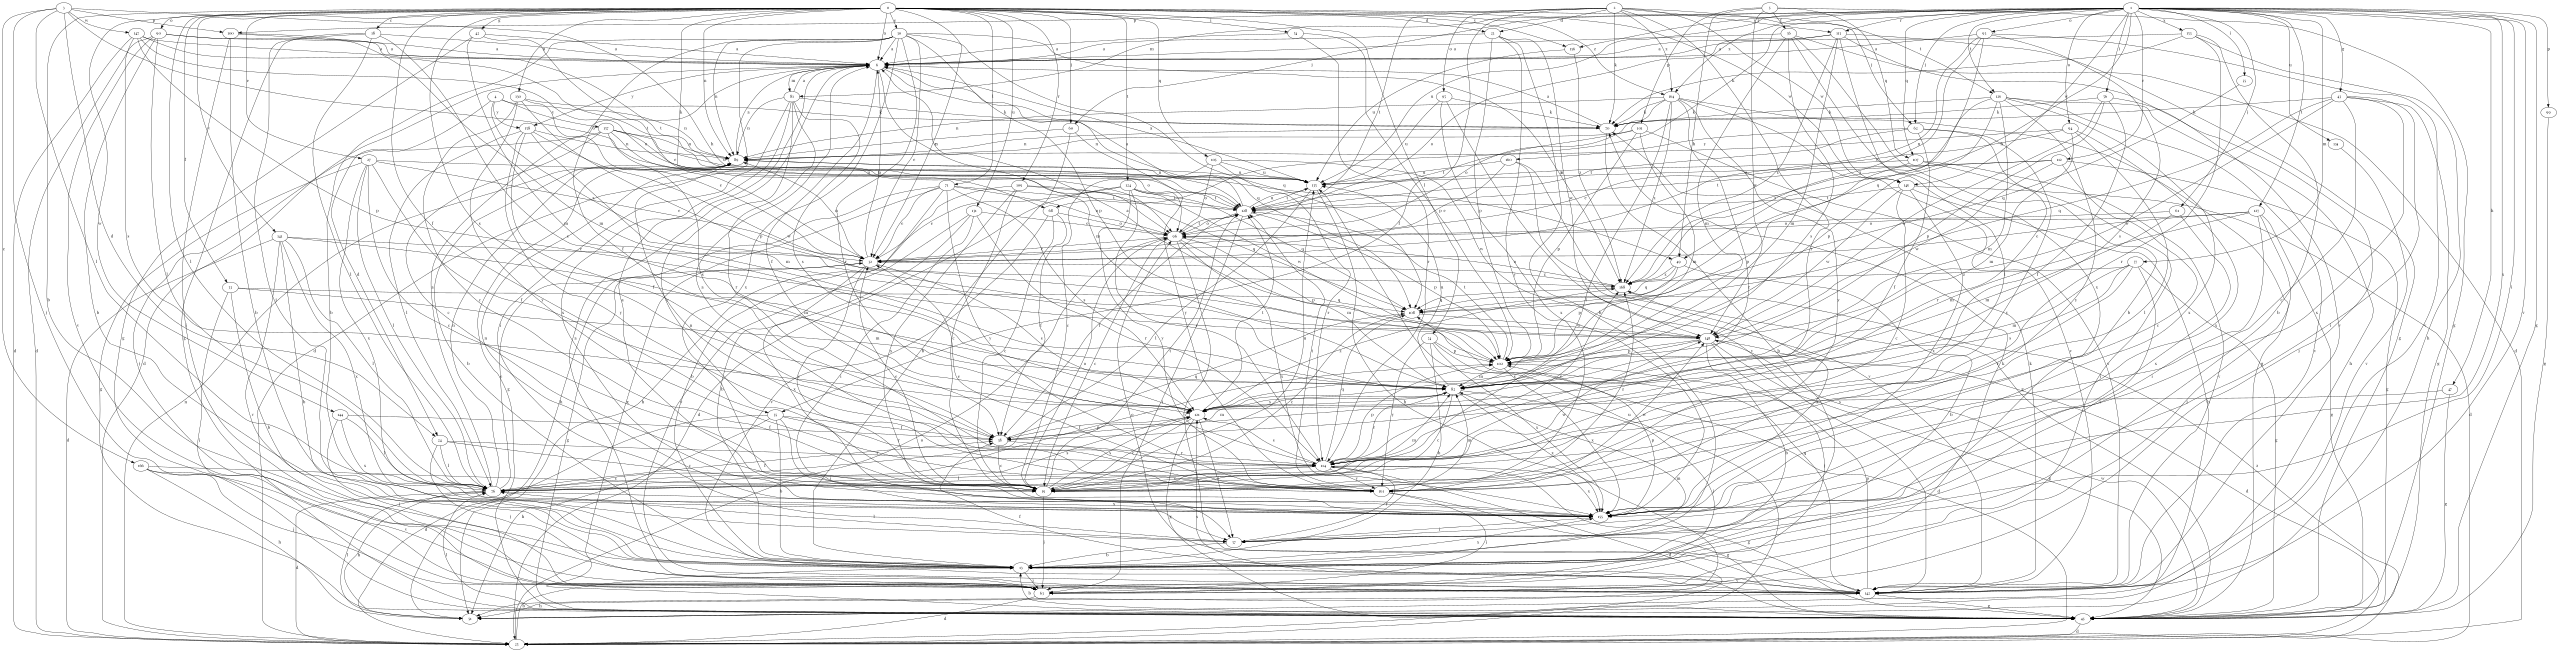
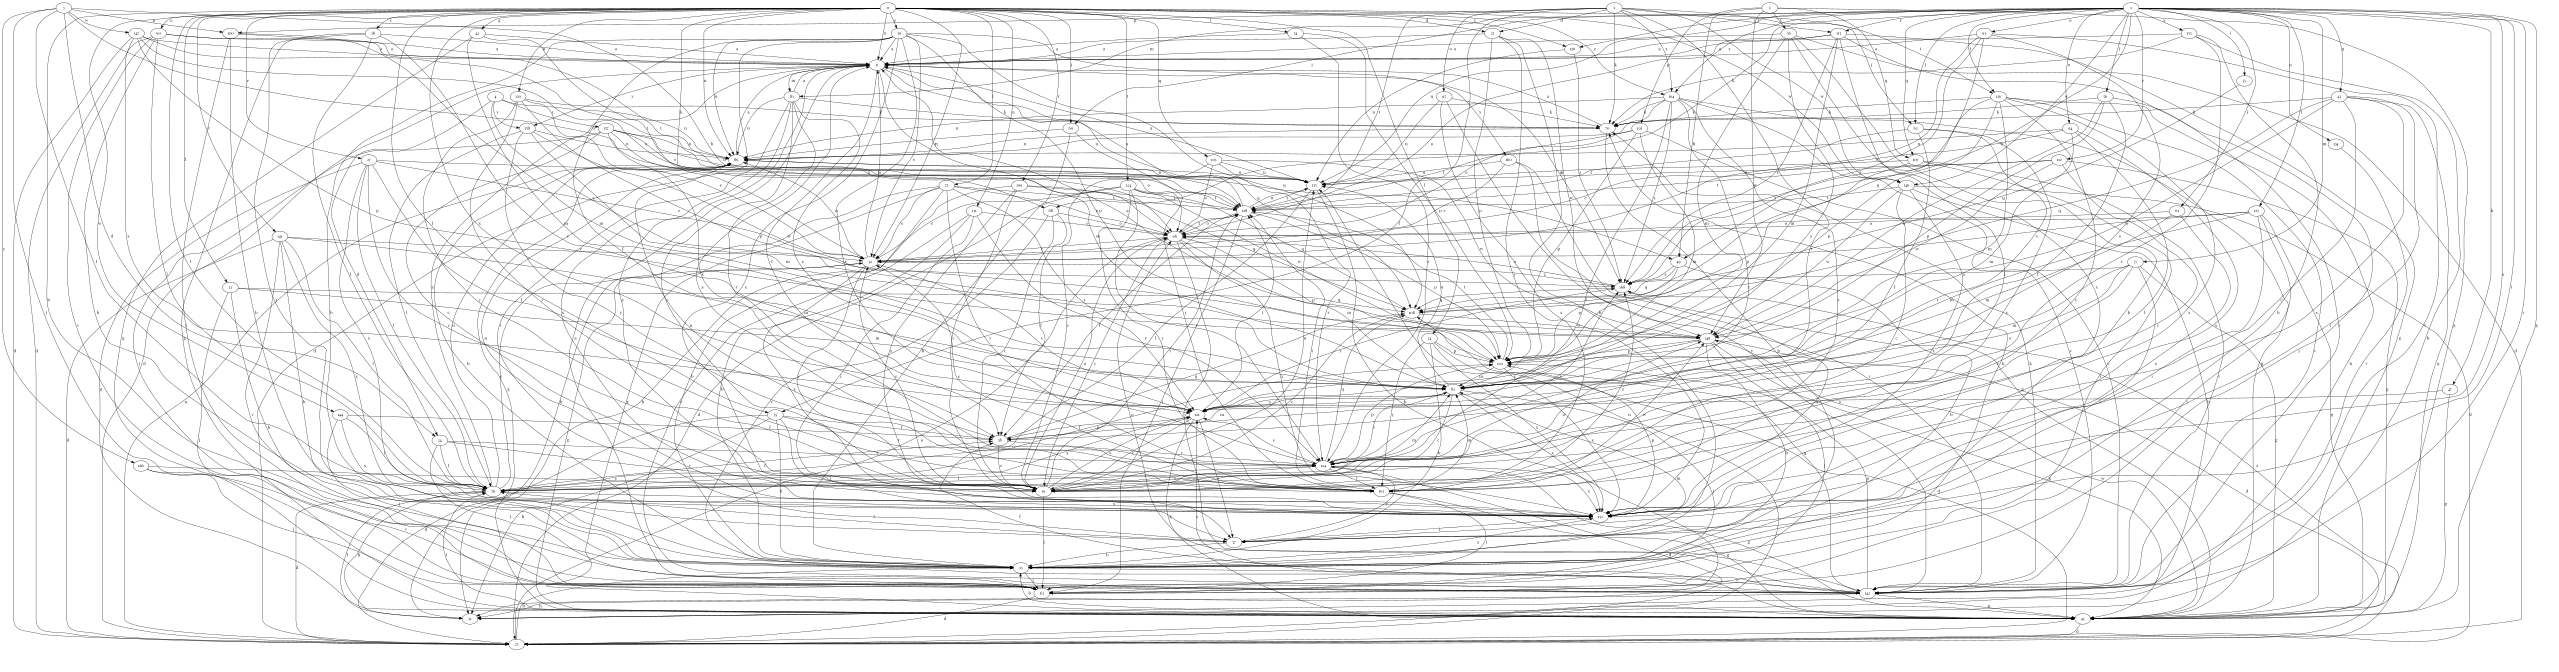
  strict digraph {
    fontname="Playfair Display"
    node [fontname="Playfair Display"]
    edge [fontname="Playfair Display"]
    0
    6
    13
    18
    23
    27
    30
    32
    33
    35
    42
    54
    60
    68
    71
    74
    76
    89
    90
    105
    109
    121
    124
    126
    130
    131
    141
    144
    146
    156
    164
    81
    158
    25
    38
    82
    108
    160
    142
    155
    63
    45
    57
    148
    102
    161
    135
    19
    114
    168
    51
    96
    128
    70
    1
    43
    47
    49
    55
    56
    61
    62
    77
    93
    94
-   99
    107
    112
    113
    127
    134
    153
    2
    95
    100
    3
    24
    147
    166
    4
    157
    5
    36
    101
    0 -> 6 [label=a]
    0 -> 13 [label=b]
    0 -> 18 [label=c]
    0 -> 23 [label=d]
    0 -> 27 [label=e]
    0 -> 30 [label=e]
    0 -> 32 [label=e]
    0 -> 33 [label=f]
    0 -> 35 [label=f]
    0 -> 42 [label=g]
    0 -> 54 [label=i]
    0 -> 60 [label=j]
    0 -> 68 [label=k]
    0 -> 71 [label=l]
    0 -> 74 [label=l]
    0 -> 76 [label=l]
    0 -> 89 [label=n]
    0 -> 90 [label=o]
    0 -> 105 [label=q]
    0 -> 109 [label=r]
    0 -> 121 [label=s]
    0 -> 124 [label=t]
    0 -> 126 [label=t]
    0 -> 130 [label=u]
    0 -> 131 [label=u]
    0 -> 141 [label=v]
    0 -> 144 [label=w]
    0 -> 146 [label=w]
    0 -> 156 [label=y]
    0 -> 164 [label=z]
    6 -> 81 [label=m]
    6 -> 158 [label=y]
    6 -> 25 [label=d]
    6 -> 38 [label=f]
    6 -> 82 [label=m]
    6 -> 108 [label=q]
-   62 -> 160 [label=y]
+   6 -> 160 [label=y]
    13 -> 82 [label=m]
    13 -> 142 [label=v]
    13 -> 155 [label=x]
    13 -> 63 [label=j]
    18 -> 6 [label=a]
    18 -> 76 [label=l]
    18 -> 121 [label=s]
    18 -> 45 [label=g]
    18 -> 57 [label=i]
    23 -> 6 [label=a]
    23 -> 13 [label=b]
    23 -> 148 [label=w]
    23 -> 102 [label=p]
    23 -> 161 [label=y]
    27 -> 32 [label=e]
    27 -> 76 [label=l]
    27 -> 38 [label=f]
    27 -> 155 [label=x]
    27 -> 45 [label=g]
    27 -> 135 [label=u]
    27 -> 19 [label=c]
    30 -> 6 [label=a]
    30 -> 13 [label=b]
    30 -> 32 [label=e]
    30 -> 89 [label=n]
    30 -> 25 [label=d]
    30 -> 38 [label=f]
    30 -> 108 [label=q]
    30 -> 155 [label=x]
    30 -> 102 [label=p]
    30 -> 114 [label=r]
    30 -> 168 [label=z]
    32 -> 6 [label=a]
    32 -> 89 [label=n]
    32 -> 121 [label=s]
    32 -> 155 [label=x]
    32 -> 45 [label=g]
    32 -> 19 [label=c]
    32 -> 168 [label=z]
    33 -> 13 [label=b]
    33 -> 82 [label=m]
    33 -> 108 [label=q]
    33 -> 63 [label=j]
    35 -> 13 [label=b]
    35 -> 25 [label=d]
    35 -> 38 [label=f]
    35 -> 57 [label=i]
    35 -> 114 [label=r]
    35 -> 51 [label=h]
    42 -> 6 [label=a]
    42 -> 32 [label=e]
    42 -> 82 [label=m]
    42 -> 45 [label=g]
    54 -> 6 [label=a]
    54 -> 102 [label=p]
    54 -> 114 [label=r]
    60 -> 13 [label=b]
    60 -> 89 [label=n]
    60 -> 161 [label=y]
    68 -> 38 [label=f]
    68 -> 142 [label=v]
    68 -> 19 [label=c]
    68 -> 96 [label=o]
    71 -> 13 [label=b]
    71 -> 32 [label=e]
    71 -> 121 [label=s]
    71 -> 45 [label=g]
    71 -> 161 [label=y]
    71 -> 51 [label=h]
    71 -> 96 [label=o]
    71 -> 128 [label=t]
    74 -> 13 [label=b]
    74 -> 25 [label=d]
    74 -> 155 [label=x]
    74 -> 102 [label=p]
    74 -> 161 [label=y]
    76 -> 6 [label=a]
    76 -> 32 [label=e]
    76 -> 89 [label=n]
    76 -> 121 [label=s]
    76 -> 25 [label=d]
    76 -> 38 [label=f]
    76 -> 155 [label=x]
    76 -> 102 [label=p]
    76 -> 51 [label=h]
    89 -> 6 [label=a]
    89 -> 13 [label=b]
    89 -> 45 [label=g]
    89 -> 135 [label=u]
    90 -> 6 [label=a]
    90 -> 13 [label=b]
    90 -> 76 [label=l]
    90 -> 25 [label=d]
    90 -> 142 [label=v]
    90 -> 128 [label=t]
    105 -> 148 [label=w]
    105 -> 135 [label=u]
    105 -> 19 [label=c]
    105 -> 114 [label=r]
    105 -> 96 [label=o]
    109 -> 108 [label=q]
    109 -> 155 [label=x]
    109 -> 19 [label=c]
    109 -> 51 [label=h]
    109 -> 128 [label=t]
    121 -> 38 [label=f]
    121 -> 45 [label=g]
    121 -> 57 [label=i]
    121 -> 19 [label=c]
    121 -> 168 [label=z]
    121 -> 128 [label=t]
    124 -> 32 [label=e]
    124 -> 25 [label=d]
    124 -> 108 [label=q]
    124 -> 148 [label=w]
    124 -> 161 [label=y]
    124 -> 114 [label=r]
    124 -> 128 [label=t]
    126 -> 82 [label=m]
    126 -> 142 [label=v]
    126 -> 155 [label=x]
    126 -> 102 [label=p]
    126 -> 161 [label=y]
    126 -> 168 [label=z]
    126 -> 51 [label=h]
    126 -> 70 [label=k]
    130 -> 32 [label=e]
    130 -> 102 [label=p]
    130 -> 161 [label=y]
    130 -> 19 [label=c]
    130 -> 70 [label=k]
    131 -> 13 [label=b]
    131 -> 142 [label=v]
    131 -> 57 [label=i]
    131 -> 114 [label=r]
    131 -> 96 [label=o]
    141 -> 13 [label=b]
    141 -> 32 [label=e]
    141 -> 76 [label=l]
    141 -> 25 [label=d]
    141 -> 82 [label=m]
    141 -> 142 [label=v]
    141 -> 155 [label=x]
    144 -> 76 [label=l]
    144 -> 38 [label=f]
    144 -> 155 [label=x]
    144 -> 63 [label=j]
    146 -> 25 [label=d]
    146 -> 155 [label=x]
    146 -> 148 [label=w]
    146 -> 19 [label=c]
    146 -> 51 [label=h]
    146 -> 128 [label=t]
    156 -> 135 [label=u]
    156 -> 168 [label=z]
    164 -> 76 [label=l]
    164 -> 89 [label=n]
    164 -> 142 [label=v]
    164 -> 45 [label=g]
    164 -> 161 [label=y]
    164 -> 114 [label=r]
    164 -> 168 [label=z]
    164 -> 96 [label=o]
    164 -> 70 [label=k]
    81 -> 6 [label=a]
    81 -> 89 [label=n]
    81 -> 121 [label=s]
    81 -> 155 [label=x]
    81 -> 57 [label=i]
    81 -> 19 [label=c]
    81 -> 114 [label=r]
    81 -> 70 [label=k]
    158 -> 76 [label=l]
    158 -> 89 [label=n]
-   158 -> 38 [label=f]
    158 -> 82 [label=m]
    158 -> 148 [label=w]
    158 -> 161 [label=y]
    25 -> 13 [label=b]
    25 -> 89 [label=n]
    25 -> 135 [label=u]
    25 -> 168 [label=z]
    25 -> 96 [label=o]
    38 -> 82 [label=m]
    38 -> 108 [label=q]
    38 -> 19 [label=c]
    38 -> 114 [label=r]
    82 -> 121 [label=s]
    82 -> 155 [label=x]
    82 -> 63 [label=j]
    82 -> 135 [label=u]
    82 -> 19 [label=c]
    82 -> 114 [label=r]
    108 -> 148 [label=w]
    108 -> 19 [label=c]
    160 -> 32 [label=e]
    160 -> 142 [label=v]
    160 -> 45 [label=g]
    160 -> 135 [label=u]
    142 -> 6 [label=a]
    142 -> 38 [label=f]
    142 -> 108 [label=q]
    142 -> 45 [label=g]
    142 -> 102 [label=p]
    142 -> 51 [label=h]
    142 -> 96 [label=o]
    142 -> 70 [label=k]
    155 -> 6 [label=a]
    155 -> 89 [label=n]
    155 -> 57 [label=i]
    155 -> 102 [label=p]
    63 -> 25 [label=d]
    63 -> 70 [label=k]
    45 -> 13 [label=b]
    45 -> 76 [label=l]
    45 -> 121 [label=s]
    45 -> 25 [label=d]
    45 -> 148 [label=w]
    57 -> 13 [label=b]
    57 -> 76 [label=l]
    57 -> 114 [label=r]
    148 -> 6 [label=a]
    148 -> 13 [label=b]
    148 -> 121 [label=s]
    148 -> 25 [label=d]
    148 -> 63 [label=j]
    148 -> 45 [label=g]
    148 -> 102 [label=p]
    102 -> 82 [label=m]
    102 -> 155 [label=x]
    102 -> 128 [label=t]
    161 -> 6 [label=a]
    161 -> 32 [label=e]
    161 -> 89 [label=n]
    161 -> 82 [label=m]
    161 -> 63 [label=j]
    161 -> 45 [label=g]
    161 -> 148 [label=w]
    161 -> 128 [label=t]
    135 -> 6 [label=a]
    135 -> 76 [label=l]
    135 -> 89 [label=n]
    135 -> 51 [label=h]
    135 -> 128 [label=t]
    19 -> 32 [label=e]
    19 -> 121 [label=s]
    19 -> 82 [label=m]
    19 -> 63 [label=j]
    19 -> 148 [label=w]
    19 -> 135 [label=u]
    19 -> 168 [label=z]
    19 -> 96 [label=o]
    19 -> 128 [label=t]
    114 -> 76 [label=l]
    114 -> 121 [label=s]
    114 -> 25 [label=d]
    114 -> 108 [label=q]
    114 -> 155 [label=x]
    114 -> 45 [label=g]
    114 -> 102 [label=p]
    114 -> 161 [label=y]
    114 -> 19 [label=c]
    114 -> 168 [label=z]
    168 -> 108 [label=q]
    168 -> 155 [label=x]
    168 -> 96 [label=o]
    51 -> 76 [label=l]
    96 -> 32 [label=e]
    96 -> 82 [label=m]
    96 -> 142 [label=v]
    96 -> 155 [label=x]
    96 -> 102 [label=p]
    96 -> 19 [label=c]
    96 -> 128 [label=t]
    128 -> 6 [label=a]
    128 -> 38 [label=f]
    128 -> 63 [label=j]
    128 -> 102 [label=p]
    128 -> 135 [label=u]
    128 -> 96 [label=o]
    70 -> 6 [label=a]
    70 -> 13 [label=b]
    70 -> 89 [label=n]
    1 -> 60 [label=j]
    1 -> 68 [label=k]
    1 -> 126 [label=t]
    1 -> 146 [label=w]
    1 -> 156 [label=y]
    1 -> 164 [label=z]
    1 -> 81 [label=m]
    1 -> 142 [label=v]
    1 -> 155 [label=x]
    1 -> 45 [label=g]
    1 -> 57 [label=i]
    1 -> 135 [label=u]
    1 -> 43 [label=g]
    1 -> 47 [label=h]
    1 -> 49 [label=h]
    1 -> 55 [label=i]
    1 -> 56 [label=i]
    1 -> 61 [label=j]
    1 -> 62 [label=j]
    1 -> 77 [label=m]
    1 -> 93 [label=o]
    1 -> 94 [label=o]
-   1 -> 99 [label=p]
    1 -> 107 [label=q]
    1 -> 112 [label=r]
    1 -> 113 [label=r]
    1 -> 127 [label=t]
    1 -> 134 [label=u]
    1 -> 153 [label=x]
    43 -> 108 [label=q]
    43 -> 155 [label=x]
    43 -> 45 [label=g]
    43 -> 57 [label=i]
    43 -> 148 [label=w]
    43 -> 19 [label=c]
    43 -> 70 [label=k]
    47 -> 121 [label=s]
    47 -> 45 [label=g]
    49 -> 13 [label=b]
    49 -> 108 [label=q]
    49 -> 102 [label=p]
    49 -> 168 [label=z]
    55 -> 108 [label=q]
    56 -> 38 [label=f]
    56 -> 63 [label=j]
    56 -> 148 [label=w]
    56 -> 102 [label=p]
    56 -> 70 [label=k]
    61 -> 82 [label=m]
    61 -> 155 [label=x]
    61 -> 96 [label=o]
    62 -> 38 [label=f]
    62 -> 161 [label=y]
    62 -> 114 [label=r]
    62 -> 128 [label=t]
    77 -> 121 [label=s]
    77 -> 82 [label=m]
    77 -> 45 [label=g]
    77 -> 57 [label=i]
    77 -> 114 [label=r]
    77 -> 168 [label=z]
    93 -> 6 [label=a]
    93 -> 32 [label=e]
    93 -> 121 [label=s]
    93 -> 108 [label=q]
    93 -> 142 [label=v]
    93 -> 168 [label=z]
    94 -> 32 [label=e]
    94 -> 76 [label=l]
    94 -> 89 [label=n]
    94 -> 82 [label=m]
    94 -> 155 [label=x]
-   99 -> 45 [label=g]
    107 -> 142 [label=v]
    107 -> 63 [label=j]
    107 -> 102 [label=p]
    107 -> 135 [label=u]
    112 -> 45 [label=g]
    112 -> 148 [label=w]
    112 -> 135 [label=u]
    112 -> 19 [label=c]
    112 -> 128 [label=t]
    113 -> 6 [label=a]
    113 -> 76 [label=l]
    113 -> 82 [label=m]
    113 -> 142 [label=v]
    113 -> 45 [label=g]
    113 -> 168 [label=z]
    113 -> 96 [label=o]
    127 -> 32 [label=e]
    127 -> 82 [label=m]
    127 -> 63 [label=j]
    127 -> 45 [label=g]
    127 -> 57 [label=i]
    127 -> 96 [label=o]
    134 -> 142 [label=v]
    153 -> 6 [label=a]
    153 -> 13 [label=b]
    153 -> 114 [label=r]
    153 -> 51 [label=h]
    153 -> 70 [label=k]
    2 -> 23 [label=d]
    2 -> 35 [label=f]
    2 -> 146 [label=w]
    2 -> 164 [label=z]
    2 -> 114 [label=r]
    2 -> 128 [label=t]
    2 -> 70 [label=k]
    2 -> 62 [label=j]
    2 -> 113 [label=r]
    2 -> 95 [label=o]
    2 -> 100 [label=p]
    95 -> 142 [label=v]
    95 -> 155 [label=x]
    95 -> 135 [label=u]
    95 -> 70 [label=k]
    100 -> 6 [label=a]
    100 -> 13 [label=b]
    100 -> 82 [label=m]
    100 -> 63 [label=j]
    3 -> 76 [label=l]
    3 -> 63 [label=j]
    3 -> 96 [label=o]
    3 -> 49 [label=h]
    3 -> 100 [label=p]
    3 -> 24 [label=d]
    3 -> 147 [label=w]
    3 -> 166 [label=z]
    24 -> 76 [label=l]
    24 -> 63 [label=j]
    24 -> 19 [label=c]
    24 -> 114 [label=r]
    147 -> 6 [label=a]
    147 -> 121 [label=s]
    147 -> 25 [label=d]
    147 -> 102 [label=p]
    147 -> 96 [label=o]
    147 -> 128 [label=t]
    166 -> 142 [label=v]
    166 -> 63 [label=j]
    166 -> 19 [label=c]
-   166 -> 51 [label=h]
    4 -> 89 [label=n]
    4 -> 158 [label=y]
    4 -> 168 [label=z]
    4 -> 24 [label=d]
    4 -> 157 [label=y]
    157 -> 89 [label=n]
    157 -> 121 [label=s]
    157 -> 63 [label=j]
    157 -> 135 [label=u]
    157 -> 19 [label=c]
    157 -> 96 [label=o]
    157 -> 128 [label=t]
    5 -> 45 [label=g]
    5 -> 148 [label=w]
    5 -> 49 [label=h]
    5 -> 107 [label=q]
    5 -> 36 [label=f]
    5 -> 101 [label=p]
    36 -> 6 [label=a]
    36 -> 13 [label=b]
    36 -> 121 [label=s]
    36 -> 25 [label=d]
    36 -> 82 [label=m]
    36 -> 155 [label=x]
    101 -> 89 [label=n]
    101 -> 82 [label=m]
    101 -> 142 [label=v]
    101 -> 102 [label=p]
    101 -> 128 [label=t]
  }
